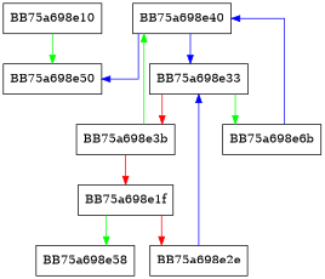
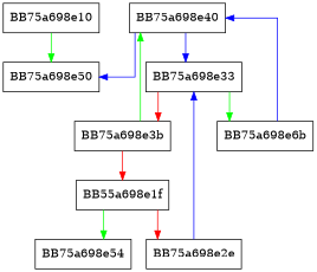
  digraph {
    splines=ortho
    node [shape=box]
    edge [color=green]
    BB75a698e10
    BB75a698e50
-   BB75a698e1f
-   BB75a698e54 [label=BB75a698e58]
+   BB75a698e1f [label=BB55a698e1f]
+   BB75a698e54
    BB75a698e2e
    BB75a698e33
    BB75a698e6b
    BB75a698e3b
    BB75a698e40
    BB75a698e10 -> BB75a698e50
    BB75a698e1f -> BB75a698e54
    BB75a698e1f -> BB75a698e2e [color=red]
    BB75a698e2e -> BB75a698e33 [color=blue]
    BB75a698e33 -> BB75a698e6b
    BB75a698e33 -> BB75a698e3b [color=red]
    BB75a698e6b -> BB75a698e40 [color=blue]
    BB75a698e3b -> BB75a698e1f [color=red]
    BB75a698e3b -> BB75a698e40
    BB75a698e40 -> BB75a698e50 [color=blue]
    BB75a698e40 -> BB75a698e33 [color=blue]
  }
